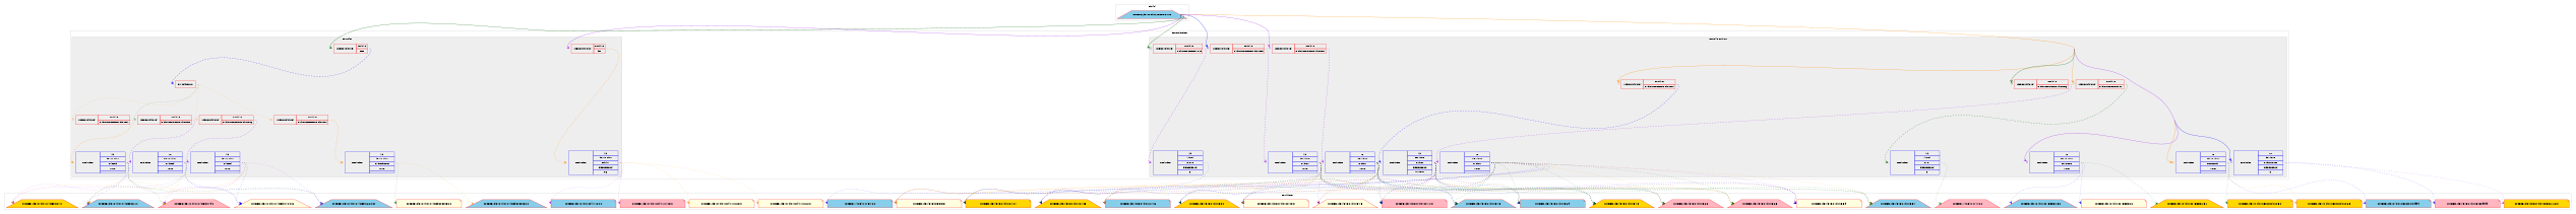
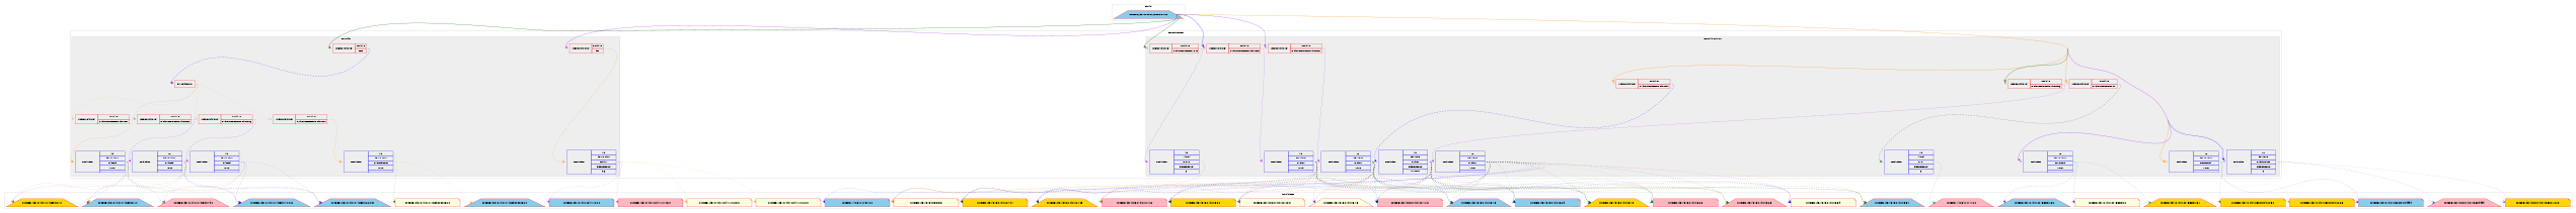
  digraph {
    compound=true
    concentrate=true
    fontname=Helvetica
    fontsize=10
    newrank=true
    rankdir=TB
    ranksep=1.5
    node [color=red fontname=Helvetica fontsize=10 shape=none style=filled]
    edge [arrowhead=vee color=darkorange headport=w style=dotted tailport=e weight=100]
    n1 [fillcolor=skyblue label="portage://dev-python/nose-1.3.7-r3" shape=trapezium width=4]
    n2 [color=blue label=<<TABLE BORDER="0" CELLBORDER="1" CELLSPACING="0" CELLPADDING="4" WIDTH="220"><TR><TD ROWSPAN="6" CELLPADDING="30">pack_dep</TD></TR><TR><TD WIDTH="110">no</TD></TR><TR><TD>dev-python</TD></TR><TR><TD>sphinx</TD></TR><TR><TD>greaterequal</TD></TR><TR><TD>0.6</TD></TR></TABLE>> style=""]
    n3 [label=<<TABLE BORDER="0" CELLBORDER="1" CELLSPACING="0" CELLPADDING="4"><TR><TD ROWSPAN="3" CELLPADDING="10">use_conditional</TD></TR><TR><TD>positive</TD></TR><TR><TD>doc</TD></TR></TABLE>> style=""]
    n4 [color=blue label=<<TABLE BORDER="0" CELLBORDER="1" CELLSPACING="0" CELLPADDING="4" WIDTH="220"><TR><TD ROWSPAN="6" CELLPADDING="30">pack_dep</TD></TR><TR><TD WIDTH="110">no</TD></TR><TR><TD>dev-python</TD></TR><TR><TD>twisted</TD></TR><TR><TD>none</TD></TR><TR><TD></TD></TR></TABLE>> style=""]
    n5 [label=<<TABLE BORDER="0" CELLBORDER="1" CELLSPACING="0" CELLPADDING="4"><TR><TD ROWSPAN="3" CELLPADDING="10">use_conditional</TD></TR><TR><TD>positive</TD></TR><TR><TD>python_targets_python2_7</TD></TR></TABLE>> style=""]
    n6 [color=blue label=<<TABLE BORDER="0" CELLBORDER="1" CELLSPACING="0" CELLPADDING="4" WIDTH="220"><TR><TD ROWSPAN="6" CELLPADDING="30">pack_dep</TD></TR><TR><TD WIDTH="110">no</TD></TR><TR><TD>dev-python</TD></TR><TR><TD>twisted</TD></TR><TR><TD>none</TD></TR><TR><TD></TD></TR></TABLE>> style=""]
    n7 [label=<<TABLE BORDER="0" CELLBORDER="1" CELLSPACING="0" CELLPADDING="4"><TR><TD ROWSPAN="3" CELLPADDING="10">use_conditional</TD></TR><TR><TD>positive</TD></TR><TR><TD>python_targets_python3_5</TD></TR></TABLE>> style=""]
    n8 [color=blue label=<<TABLE BORDER="0" CELLBORDER="1" CELLSPACING="0" CELLPADDING="4" WIDTH="220"><TR><TD ROWSPAN="6" CELLPADDING="30">pack_dep</TD></TR><TR><TD WIDTH="110">no</TD></TR><TR><TD>dev-python</TD></TR><TR><TD>twisted</TD></TR><TR><TD>none</TD></TR><TR><TD></TD></TR></TABLE>> style=""]
    n9 [label=<<TABLE BORDER="0" CELLBORDER="1" CELLSPACING="0" CELLPADDING="4"><TR><TD ROWSPAN="3" CELLPADDING="10">use_conditional</TD></TR><TR><TD>positive</TD></TR><TR><TD>python_targets_python3_6</TD></TR></TABLE>> style=""]
    n10 [color=blue label=<<TABLE BORDER="0" CELLBORDER="1" CELLSPACING="0" CELLPADDING="4" WIDTH="220"><TR><TD ROWSPAN="6" CELLPADDING="30">pack_dep</TD></TR><TR><TD WIDTH="110">no</TD></TR><TR><TD>dev-python</TD></TR><TR><TD>twisted-core</TD></TR><TR><TD>none</TD></TR><TR><TD></TD></TR></TABLE>> style=""]
    n11 [label=<<TABLE BORDER="0" CELLBORDER="1" CELLSPACING="0" CELLPADDING="4"><TR><TD ROWSPAN="3" CELLPADDING="10">use_conditional</TD></TR><TR><TD>positive</TD></TR><TR><TD>python_targets_python2_7</TD></TR></TABLE>> style=""]
    n12 [label=<<TABLE BORDER="0" CELLBORDER="1" CELLSPACING="0" CELLPADDING="4"><TR><TD CELLPADDING="10">any_of_group</TD></TR></TABLE>> style=""]
    n13 [label=<<TABLE BORDER="0" CELLBORDER="1" CELLSPACING="0" CELLPADDING="4"><TR><TD ROWSPAN="3" CELLPADDING="10">use_conditional</TD></TR><TR><TD>positive</TD></TR><TR><TD>test</TD></TR></TABLE>> style=""]
    n14 [color=blue label=<<TABLE BORDER="0" CELLBORDER="1" CELLSPACING="0" CELLPADDING="4" WIDTH="220"><TR><TD ROWSPAN="6" CELLPADDING="30">pack_dep</TD></TR><TR><TD WIDTH="110">no</TD></TR><TR><TD>virtual</TD></TR><TR><TD>pypy</TD></TR><TR><TD>greaterequal</TD></TR><TR><TD>5</TD></TR></TABLE>> style=""]
    n15 [label=<<TABLE BORDER="0" CELLBORDER="1" CELLSPACING="0" CELLPADDING="4"><TR><TD ROWSPAN="3" CELLPADDING="10">use_conditional</TD></TR><TR><TD>positive</TD></TR><TR><TD>python_targets_pypy</TD></TR></TABLE>> style=""]
    n16 [color=blue label=<<TABLE BORDER="0" CELLBORDER="1" CELLSPACING="0" CELLPADDING="4" WIDTH="220"><TR><TD ROWSPAN="6" CELLPADDING="30">pack_dep</TD></TR><TR><TD WIDTH="110">no</TD></TR><TR><TD>virtual</TD></TR><TR><TD>pypy3</TD></TR><TR><TD>greaterequal</TD></TR><TR><TD>5</TD></TR></TABLE>> style=""]
    n17 [label=<<TABLE BORDER="0" CELLBORDER="1" CELLSPACING="0" CELLPADDING="4"><TR><TD ROWSPAN="3" CELLPADDING="10">use_conditional</TD></TR><TR><TD>positive</TD></TR><TR><TD>python_targets_pypy3</TD></TR></TABLE>> style=""]
    n18 [color=blue label=<<TABLE BORDER="0" CELLBORDER="1" CELLSPACING="0" CELLPADDING="4" WIDTH="220"><TR><TD ROWSPAN="6" CELLPADDING="30">pack_dep</TD></TR><TR><TD WIDTH="110">no</TD></TR><TR><TD>dev-lang</TD></TR><TR><TD>python</TD></TR><TR><TD>greaterequal</TD></TR><TR><TD>2.7.5-r2</TD></TR></TABLE>> style=""]
    n19 [label=<<TABLE BORDER="0" CELLBORDER="1" CELLSPACING="0" CELLPADDING="4"><TR><TD ROWSPAN="3" CELLPADDING="10">use_conditional</TD></TR><TR><TD>positive</TD></TR><TR><TD>python_targets_python2_7</TD></TR></TABLE>> style=""]
    n20 [color=blue label=<<TABLE BORDER="0" CELLBORDER="1" CELLSPACING="0" CELLPADDING="4" WIDTH="220"><TR><TD ROWSPAN="6" CELLPADDING="30">pack_dep</TD></TR><TR><TD WIDTH="110">no</TD></TR><TR><TD>dev-lang</TD></TR><TR><TD>python</TD></TR><TR><TD>none</TD></TR><TR><TD></TD></TR></TABLE>> style=""]
    n21 [label=<<TABLE BORDER="0" CELLBORDER="1" CELLSPACING="0" CELLPADDING="4"><TR><TD ROWSPAN="3" CELLPADDING="10">use_conditional</TD></TR><TR><TD>positive</TD></TR><TR><TD>python_targets_python3_5</TD></TR></TABLE>> style=""]
    n22 [color=blue label=<<TABLE BORDER="0" CELLBORDER="1" CELLSPACING="0" CELLPADDING="4" WIDTH="220"><TR><TD ROWSPAN="6" CELLPADDING="30">pack_dep</TD></TR><TR><TD WIDTH="110">no</TD></TR><TR><TD>dev-lang</TD></TR><TR><TD>python</TD></TR><TR><TD>none</TD></TR><TR><TD></TD></TR></TABLE>> style=""]
    n23 [label=<<TABLE BORDER="0" CELLBORDER="1" CELLSPACING="0" CELLPADDING="4"><TR><TD ROWSPAN="3" CELLPADDING="10">use_conditional</TD></TR><TR><TD>positive</TD></TR><TR><TD>python_targets_python3_6</TD></TR></TABLE>> style=""]
    n24 [color=blue label=<<TABLE BORDER="0" CELLBORDER="1" CELLSPACING="0" CELLPADDING="4" WIDTH="220"><TR><TD ROWSPAN="6" CELLPADDING="30">pack_dep</TD></TR><TR><TD WIDTH="110">no</TD></TR><TR><TD>dev-lang</TD></TR><TR><TD>python</TD></TR><TR><TD>none</TD></TR><TR><TD></TD></TR></TABLE>> style=""]
    n25 [label=<<TABLE BORDER="0" CELLBORDER="1" CELLSPACING="0" CELLPADDING="4"><TR><TD ROWSPAN="3" CELLPADDING="10">use_conditional</TD></TR><TR><TD>positive</TD></TR><TR><TD>python_targets_python3_7</TD></TR></TABLE>> style=""]
    n26 [color=blue label=<<TABLE BORDER="0" CELLBORDER="1" CELLSPACING="0" CELLPADDING="4" WIDTH="220"><TR><TD ROWSPAN="6" CELLPADDING="30">pack_dep</TD></TR><TR><TD WIDTH="110">no</TD></TR><TR><TD>dev-lang</TD></TR><TR><TD>python-exec</TD></TR><TR><TD>greaterequal</TD></TR><TR><TD>2</TD></TR></TABLE>> style=""]
    n27 [color=blue label=<<TABLE BORDER="0" CELLBORDER="1" CELLSPACING="0" CELLPADDING="4" WIDTH="220"><TR><TD ROWSPAN="6" CELLPADDING="30">pack_dep</TD></TR><TR><TD WIDTH="110">no</TD></TR><TR><TD>dev-python</TD></TR><TR><TD>coverage</TD></TR><TR><TD>none</TD></TR><TR><TD></TD></TR></TABLE>> style=""]
    n28 [color=blue label=<<TABLE BORDER="0" CELLBORDER="1" CELLSPACING="0" CELLPADDING="4" WIDTH="220"><TR><TD ROWSPAN="6" CELLPADDING="30">pack_dep</TD></TR><TR><TD WIDTH="110">no</TD></TR><TR><TD>dev-python</TD></TR><TR><TD>setuptools</TD></TR><TR><TD>none</TD></TR><TR><TD></TD></TR></TABLE>> style=""]
    n29 [fillcolor=lightyellow label="portage://dev-python/sphinx-1.2.2-r1" shape=note width=4]
    n30 [fillcolor=lightyellow label="portage://dev-python/sphinx-1.2.3-r1" shape=note width=4]
    n31 [fillcolor=lightpink label="portage://dev-python/sphinx-1.7.5-r1" shape=note width=4]
    n32 [fillcolor=skyblue label="portage://dev-python/sphinx-2.0.1" shape=note width=4]
    n33 [fillcolor=skyblue label="portage://dev-python/twisted-16.6.0-r3" shape=trapezium width=4]
-   n34 [fillcolor=lightyellow label="portage://dev-python/twisted-17.1.0-r2" shape=trapezium width=4]
+   n34 [fillcolor=skyblue label="portage://dev-python/twisted-17.1.0-r2" shape=trapezium width=4]
    n35 [fillcolor=lightpink label="portage://dev-python/twisted-17.9.0" shape=trapezium width=4]
    n36 [fillcolor=skyblue label="portage://dev-python/twisted-18.4.0" shape=trapezium width=4]
    n37 [fillcolor=gold label="portage://dev-python/twisted-18.7.0" shape=trapezium width=4]
    n38 [fillcolor=skyblue label="portage://dev-python/twisted-core-13.2.0" shape=trapezium width=4]
    n39 [fillcolor=lightyellow label="portage://dev-python/twisted-core-15.2.1" shape=note width=4]
    n40 [fillcolor=lightpink label="portage://virtual/pypy-7.2.0" shape=trapezium width=4]
    n41 [fillcolor=skyblue label="portage://virtual/pypy3-7.2.0" shape=note width=4]
    n42 [fillcolor=gold label="portage://dev-lang/python-2.7.15" shape=trapezium width=4]
-   n43 [fillcolor=skyblue label="portage://dev-lang/python-2.7.16" shape=note width=4]
+   n43 [fillcolor=lightpink label="portage://dev-lang/python-2.7.16" shape=note width=4]
    n44 [fillcolor=gold label="portage://dev-lang/python-2.7.17" shape=note width=4]
    n45 [fillcolor=lightyellow label="portage://dev-lang/lang-3.5.5" shape=note width=4]
    n46 [fillcolor=skyblue label="portage://dev-lang/python-3.5.7" shape=trapezium width=4]
    n47 [fillcolor=lightyellow label="portage://dev-lang/python-3.5.9" shape=note width=4]
    n48 [fillcolor=lightpink label="portage://dev-lang/python-3.6.5" shape=trapezium width=4]
-   n49 [fillcolor=lightpink label="portage://dev-lang/python-3.6.8" shape=trapezium width=4]
+   n49 [fillcolor=lightpink label="portage://dev-lang/python-3.6.8" shape=note width=4]
    n50 [fillcolor=skyblue label="portage://dev-lang/python-3.6.9" shape=note width=4]
    n51 [fillcolor=gold label="portage://dev-lang/python-3.7.8" shape=trapezium width=4]
    n52 [fillcolor=skyblue label="portage://dev-lang/python-3.7.3" shape=trapezium width=4]
    n53 [fillcolor=lightpink label="portage://dev-lang/python-3.7.4-r1" shape=note width=4]
    n54 [fillcolor=lightyellow label="portage://dev-lang/python-3.7.5" shape=trapezium width=4]
    n55 [fillcolor=lightyellow label="portage://dev-lang/python-3.7.5-r1" shape=note width=4]
-   n56 [fillcolor=gold label="portage://dev-lang/python-3.8.0" shape=trapezium width=4]
+   n56 [fillcolor=gold label="portage://dev-lang/python-3.8.0" shape=note width=4]
    n57 [fillcolor=gold label="portage://dev-lang/python-exec-2.4.6-r1" shape=note width=4]
-   n58 [fillcolor=lightpink label="portage://dev-lang/python-exec-9999" shape=note width=4]
+   n58 [fillcolor=lightpink label="portage://dev-lang/python-exec-9999" shape=trapezium width=4]
    n59 [fillcolor=lightyellow label="portage://dev-python/coverage-0.2" shape=note width=4]
    n60 [fillcolor=skyblue label="portage://dev-python/coverage-4.5.2" shape=trapezium width=4]
    n61 [fillcolor=gold label="portage://dev-python/coverage-4.5.4" shape=trapezium width=4]
    n62 [fillcolor=gold label="portage://dev-python/setuptools-40.6.3" shape=note width=4]
    n63 [fillcolor=gold label="portage://dev-python/setuptools-41.5.1" shape=note width=4]
    n64 [fillcolor=skyblue label="portage://dev-python/setuptools-9999" shape=note width=4]
    subgraph cluster_1 {
      color=gray
      label=<<i>dependencies</i>>
      subgraph cluster_2 {
        color=gray
        fillcolor="#eeeeee"
        label=<<i>compile</i>>
        style=filled
        subgraph sub_3 {
          color=gray
          fillcolor="#eeeeee"
          label=<<i>compile</i>>
          style=filled
          n3
          subgraph sub_4 {
            color=gray
            fillcolor="#eeeeee"
            label=<<i>compile</i>>
            style=filled
            n2
          }
        }
        subgraph sub_5 {
          color=gray
          fillcolor="#eeeeee"
          label=<<i>compile</i>>
          style=filled
          n13
          subgraph sub_6 {
            color=gray
            fillcolor="#eeeeee"
            label=<<i>compile</i>>
            style=filled
            n12
            subgraph sub_7 {
              color=gray
              fillcolor="#eeeeee"
              label=<<i>compile</i>>
              style=filled
              n5
              subgraph sub_8 {
                color=gray
                fillcolor="#eeeeee"
                label=<<i>compile</i>>
                style=filled
                n4
              }
            }
            subgraph sub_9 {
              color=gray
              fillcolor="#eeeeee"
              label=<<i>compile</i>>
              style=filled
              n7
              subgraph sub_10 {
                color=gray
                fillcolor="#eeeeee"
                label=<<i>compile</i>>
                style=filled
                n6
              }
            }
            subgraph sub_11 {
              color=gray
              fillcolor="#eeeeee"
              label=<<i>compile</i>>
              style=filled
              n9
              subgraph sub_12 {
                color=gray
                fillcolor="#eeeeee"
                label=<<i>compile</i>>
                style=filled
                n8
              }
            }
            subgraph sub_13 {
              color=gray
              fillcolor="#eeeeee"
              label=<<i>compile</i>>
              style=filled
              n11
              subgraph sub_14 {
                color=gray
                fillcolor="#eeeeee"
                label=<<i>compile</i>>
                style=filled
                n10
              }
            }
          }
        }
      }
      subgraph cluster_15 {
        color=gray
        fillcolor="#eeeeee"
        label=<<i>compile and run</i>>
        style=filled
        subgraph sub_16 {
          color=gray
          fillcolor="#eeeeee"
          label=<<i>compile and run</i>>
          style=filled
          n15
          subgraph sub_17 {
            color=gray
            fillcolor="#eeeeee"
            label=<<i>compile and run</i>>
            style=filled
            n14
          }
        }
        subgraph sub_18 {
          color=gray
          fillcolor="#eeeeee"
          label=<<i>compile and run</i>>
          style=filled
          n17
          subgraph sub_19 {
            color=gray
            fillcolor="#eeeeee"
            label=<<i>compile and run</i>>
            style=filled
            n16
          }
        }
        subgraph sub_20 {
          color=gray
          fillcolor="#eeeeee"
          label=<<i>compile and run</i>>
          style=filled
          n19
          subgraph sub_21 {
            color=gray
            fillcolor="#eeeeee"
            label=<<i>compile and run</i>>
            style=filled
            n18
          }
        }
        subgraph sub_22 {
          color=gray
          fillcolor="#eeeeee"
          label=<<i>compile and run</i>>
          style=filled
          n21
          subgraph sub_23 {
            color=gray
            fillcolor="#eeeeee"
            label=<<i>compile and run</i>>
            style=filled
            n20
          }
        }
        subgraph sub_24 {
          color=gray
          fillcolor="#eeeeee"
          label=<<i>compile and run</i>>
          style=filled
          n23
          subgraph sub_25 {
            color=gray
            fillcolor="#eeeeee"
            label=<<i>compile and run</i>>
            style=filled
            n22
          }
        }
        subgraph sub_26 {
          color=gray
          fillcolor="#eeeeee"
          label=<<i>compile and run</i>>
          style=filled
          n25
          subgraph sub_27 {
            color=gray
            fillcolor="#eeeeee"
            label=<<i>compile and run</i>>
            style=filled
            n24
          }
        }
        subgraph sub_28 {
          color=gray
          fillcolor="#eeeeee"
          label=<<i>compile and run</i>>
          style=filled
          n26
        }
        subgraph sub_29 {
          color=gray
          fillcolor="#eeeeee"
          label=<<i>compile and run</i>>
          style=filled
          n27
        }
        subgraph sub_30 {
          color=gray
          fillcolor="#eeeeee"
          label=<<i>compile and run</i>>
          style=filled
          n28
        }
      }
      subgraph cluster_31 {
        color=gray
        fillcolor="#eeeeee"
        label=<<i>run</i>>
        style=filled
      }
    }
    subgraph cluster_32 {
      color=gray
      label=<<i>ebuild</i>>
      rank=same
      n1
    }
    subgraph cluster_33 {
      color=gray
      label=<<i>candidates</i>>
      rank=same
      subgraph sub_34 {
        color=black
        label=<<i>candidates</i>>
        nodesep=1
        rank=same
        n29
        n30
        n31
        n32
      }
      subgraph sub_35 {
        color=black
        label=<<i>candidates</i>>
        nodesep=1
        rank=same
        n33
        n34
        n35
        n36
        n37
      }
      subgraph sub_36 {
        color=black
        label=<<i>candidates</i>>
        nodesep=1
        rank=same
        n33
        n34
        n35
        n36
        n37
      }
      subgraph sub_37 {
        color=black
        label=<<i>candidates</i>>
        nodesep=1
        rank=same
        n33
        n34
        n35
        n36
        n37
      }
      subgraph sub_38 {
        color=black
        label=<<i>candidates</i>>
        nodesep=1
        rank=same
        n38
        n39
      }
      subgraph sub_39 {
        color=black
        label=<<i>candidates</i>>
        nodesep=1
        rank=same
        n40
      }
      subgraph sub_40 {
        color=black
        label=<<i>candidates</i>>
        nodesep=1
        rank=same
        n41
      }
      subgraph sub_41 {
        color=black
        label=<<i>candidates</i>>
        nodesep=1
        rank=same
        n42
        n43
        n44
        n45
        n46
        n47
        n48
        n49
        n50
        n51
        n52
        n53
        n54
        n55
        n56
      }
      subgraph sub_42 {
        color=black
        label=<<i>candidates</i>>
        nodesep=1
        rank=same
        n42
        n43
        n44
        n45
        n46
        n47
        n48
        n49
        n50
        n51
        n52
        n53
        n54
        n55
        n56
      }
      subgraph sub_43 {
        color=black
        label=<<i>candidates</i>>
        nodesep=1
        rank=same
        n42
        n43
        n44
        n45
        n46
        n47
        n48
        n49
        n50
        n51
        n52
        n53
        n54
        n55
        n56
      }
      subgraph sub_44 {
        color=black
        label=<<i>candidates</i>>
        nodesep=1
        rank=same
        n42
        n43
        n44
        n45
        n46
        n47
        n48
        n49
        n50
        n51
        n52
        n53
        n54
        n55
        n56
      }
      subgraph sub_45 {
        color=black
        label=<<i>candidates</i>>
        nodesep=1
        rank=same
        n57
        n58
      }
      subgraph sub_46 {
        color=black
        label=<<i>candidates</i>>
        nodesep=1
        rank=same
        n59
        n60
        n61
      }
      subgraph sub_47 {
        color=black
        label=<<i>candidates</i>>
        nodesep=1
        rank=same
        n62
        n63
        n64
      }
    }
    n1 -> n3 [color=purple style=solid weight=20]
    n1 -> n13 [color=darkgreen style=solid weight=20]
    n1 -> n15 [arrowhead=odotvee style=solid weight=20]
    n1 -> n17 [arrowhead=odotvee color=darkgreen style=solid weight=20]
    n1 -> n19 [arrowhead=odotvee style=solid weight=20]
    n1 -> n21 [arrowhead=odotvee color=blue style=solid weight=20]
    n1 -> n23 [arrowhead=odotvee color=darkgreen style=solid weight=20]
    n1 -> n25 [arrowhead=odotvee color=purple style=solid weight=20]
    n1 -> n26 [arrowhead=odotvee color=blue style=solid weight=20]
    n1 -> n27 [arrowhead=odotvee color=purple style=solid weight=20]
    n1 -> n28 [arrowhead=odotvee style=solid weight=20]
    n2 -> n29
    n2 -> n30
    n2 -> n31 [color=purple]
    n2 -> n32 [color=purple]
    n3 -> n2 [style=dashed weight=20]
    n4 -> n33 [color=darkgreen]
    n4 -> n34 [color=purple]
    n4 -> n35 [color=darkgreen]
    n4 -> n36 [color=blue]
    n4 -> n37 [color=purple]
    n5 -> n4 [style=dashed weight=20]
    n6 -> n33 [color=blue]
    n6 -> n34 [color=blue]
    n6 -> n35
    n6 -> n36 [color=darkgreen]
    n6 -> n37 [color=purple]
    n7 -> n6 [color=purple style=dashed weight=20]
    n8 -> n33 [color=purple]
    n8 -> n34 [color=blue]
    n8 -> n35 [color=purple]
    n8 -> n36
    n8 -> n37
    n9 -> n8 [color=purple style=dashed weight=20]
    n10 -> n38
    n10 -> n39 [color=darkgreen]
    n11 -> n10 [style=dashed weight=20]
    n12 -> n5 [arrowhead=oinv weight=20]
    n12 -> n7 [arrowhead=oinv color=darkgreen weight=20]
    n12 -> n9 [arrowhead=oinv weight=20]
    n12 -> n11 [arrowhead=oinv weight=20]
    n13 -> n12 [color=blue style=dashed weight=20]
    n14 -> n40 [color=darkgreen]
    n15 -> n14 [color=darkgreen style=dashed weight=20]
    n16 -> n41 [color=blue]
    n17 -> n16 [color=purple style=dashed weight=20]
    n18 -> n42 [color=purple]
    n18 -> n43
    n18 -> n44 [color=purple]
    n18 -> n45
    n18 -> n46 [color=darkgreen]
    n18 -> n47
    n18 -> n48
    n18 -> n49 [color=blue]
    n18 -> n50 [color=darkgreen]
    n18 -> n51 [color=blue]
    n18 -> n52 [color=blue]
    n18 -> n53 [color=purple]
    n18 -> n54
    n18 -> n55 [color=blue]
    n18 -> n56 [color=blue]
    n19 -> n18 [color=blue style=dashed weight=20]
    n20 -> n42 [color=purple]
    n20 -> n43
    n20 -> n44
    n20 -> n45 [color=blue]
    n20 -> n46 [color=darkgreen]
    n20 -> n47 [color=purple]
    n20 -> n48
    n20 -> n49 [color=darkgreen]
    n20 -> n50
    n20 -> n51 [color=darkgreen]
    n20 -> n52 [color=blue]
    n20 -> n53 [color=darkgreen]
    n20 -> n54 [color=blue]
    n20 -> n55 [color=darkgreen]
    n20 -> n56
    n21 -> n20 [color=purple style=dashed weight=20]
    n22 -> n42 [color=blue]
    n22 -> n43 [color=blue]
    n22 -> n44 [color=blue]
    n22 -> n45
    n22 -> n46
    n22 -> n47 [color=purple]
    n22 -> n48 [color=darkgreen]
    n22 -> n49
    n22 -> n50 [color=darkgreen]
    n22 -> n51 [color=darkgreen]
    n22 -> n52 [color=darkgreen]
    n22 -> n53 [color=darkgreen]
    n22 -> n54
    n22 -> n55 [color=blue]
    n22 -> n56 [color=blue]
    n23 -> n22 [color=purple style=dashed weight=20]
    n24 -> n42 [color=darkgreen]
    n24 -> n43
    n24 -> n44 [color=darkgreen]
    n24 -> n45
    n24 -> n46 [color=darkgreen]
    n24 -> n47 [color=blue]
    n24 -> n48 [color=darkgreen]
    n24 -> n49 [color=darkgreen]
    n24 -> n50 [color=blue]
    n24 -> n51 [color=darkgreen]
    n24 -> n52 [color=darkgreen]
    n24 -> n53 [color=blue]
    n24 -> n54 [color=purple]
    n24 -> n55
    n24 -> n56 [color=darkgreen]
    n25 -> n24 [color=purple style=dashed weight=20]
    n26 -> n57 [color=purple]
    n26 -> n58 [color=blue]
    n27 -> n59 [color=blue]
    n27 -> n60 [color=blue]
    n27 -> n61 [color=darkgreen]
    n28 -> n62
    n28 -> n63 [color=darkgreen]
    n28 -> n64 [color=blue]
  }
